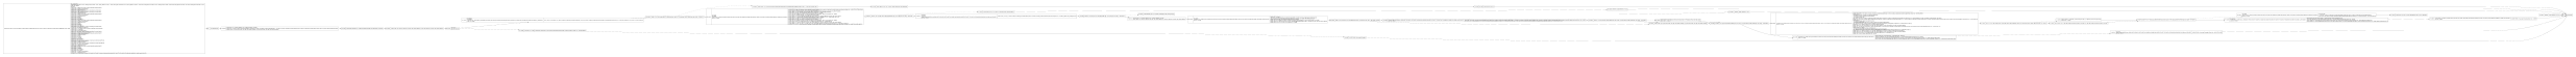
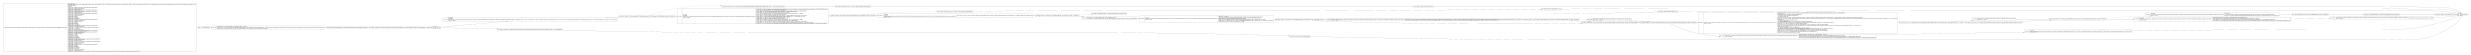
  digraph {
    fontname=Roboto
    rankdir=LR
    node [fontname=Roboto shape=record]
    edge [fontname=Roboto]
    n1 [label="{43\:\ ?|MTH_ENTER_BLOCK\l}"]
    n2 [label="{45\:\ 0x0000|0x0000: MOVE  (r1 I:??[OBJECT, ARRAY]) = (r20 I:??[OBJECT, ARRAY])  (LINE:463)\l0x0002: IGET  (r2 I:kotlinx.coroutines.internal.ResizableAtomicArray\<kotlinx.coroutines.scheduling.CoroutineScheduler$Worker\>) = (r1 I:kotlinx.coroutines.scheduling.CoroutineScheduler) kotlinx.coroutines.scheduling.CoroutineScheduler.workers kotlinx.coroutines.internal.ResizableAtomicArray \l0x0004: CONST  (r3 I:??[int, float, boolean, short, byte, char, OBJECT, ARRAY]) = (0 ??[int, float, boolean, short, byte, char, OBJECT, ARRAY]) \l}"]
    n3 [label="{46\:\ 0x0005|0x0005: MONITOR_ENTER  (r2 I:??[OBJECT, ARRAY] A[D('lock$iv' java.lang.Object)])  (LINE:1006)\l}"]
    n4 [label="{47\:\ 0x0006|0x0006: CONST  (r0 I:??[int, float, boolean, short, byte, char, OBJECT, ARRAY]) = (0 ??[int, float, boolean, short, byte, char, OBJECT, ARRAY]) \l}"]
    n5 [label="{85\:\ 0x0007|SYNTHETIC\lEXC_TOP_SPLITTER\l}"]
    n6 [label="{48\:\ 0x0007|TRY_ENTER\lTRY_LEAVE\lTryCatch #0 \{all \-\> 0x0095, blocks: (B:48:0x0007, B:53:0x0010, B:57:0x0037, B:62:0x0040, B:64:0x0048, B:69:0x0055, B:74:0x0077, B:78:0x007d, B:79:0x0088, B:80:0x0089, B:81:0x0094), top: B:85:0x0007 \}\lCatch: all \-\> 0x0095\l|0x0007: INVOKE  (r4 I:boolean) = (r20 I:kotlinx.coroutines.scheduling.CoroutineScheduler) type: VIRTUAL call: kotlinx.coroutines.scheduling.CoroutineScheduler.isTerminated():boolean A[Catch: all \-\> 0x0095, MD:():boolean (m), TRY_ENTER, TRY_LEAVE] (LINE:465)\l}"]
    n7 [label="{82\:\ 0x0095|ExcHandler: all \-\> 0x0095\l|0x0095: MOVE_EXCEPTION  (r0 I:java.lang.Throwable A[CUSTOM_DECLARE]) =  A[DONT_INLINE, ExcHandler: all \-\> 0x0095] (LINE:485)\l}"]
    n8 [label="{49\:\ 0x000b|0x000b: IF  (r4 I:??[int, boolean, OBJECT, ARRAY, byte, short, char]) == (0 ??[int, boolean, OBJECT, ARRAY, byte, short, char])  \-\> B:53:0x0010 \l}"]
    n9 [label="{84\:\ 0x0097|0x0097: THROW  (r0 I:java.lang.Throwable) \l}"]
    n10 [label="{50\:\ 0x000d|0x000d: CONST  (r0 I:??[int, float, short, byte, char] A[D('$i$a$\-synchronized\-CoroutineScheduler$createNewWorker$1' int)]) = (\-1 ??[int, float, short, byte, char]) \l}"]
    n11 [label="{53\:\ 0x0010|TRY_ENTER\lTRY_LEAVE\lTryCatch #0 \{all \-\> 0x0095, blocks: (B:48:0x0007, B:53:0x0010, B:57:0x0037, B:62:0x0040, B:64:0x0048, B:69:0x0055, B:74:0x0077, B:78:0x007d, B:79:0x0088, B:80:0x0089, B:81:0x0094), top: B:85:0x0007 \}\lCatch: all \-\> 0x0095\l|0x0010: IGET  (r4 I:long) = (r1 I:kotlinx.coroutines.scheduling.CoroutineScheduler) kotlinx.coroutines.scheduling.CoroutineScheduler.controlState long A[Catch: all \-\> 0x0095, TRY_ENTER] (LINE:466)\l0x0012: MOVE  (r6 I:??[OBJECT, ARRAY]) = (r20 I:??[OBJECT, ARRAY])  (LINE:467)\l0x0014: CONST  (r7 I:??[int, float, boolean, short, byte, char, OBJECT, ARRAY]) = (0 ??[int, float, boolean, short, byte, char, OBJECT, ARRAY]) \l0x0015: CONST  (r8 I:??[long, double]) = (2097151(0x1fffff, double:1.0361303E\-317) ??[long, double])  (LINE:1007)\l0x0018: ARITH  (r10 I:long) = (r4 I:long A[D('state' long)]) & (r8 I:long) A[Catch: all \-\> 0x0095]\l0x001a: CAST (r6 I:int A[D('this_$iv' kotlinx.coroutines.scheduling.CoroutineScheduler)]) = (int) (r10 I:long) A[Catch: all \-\> 0x0095]\l0x001c: MOVE  (r7 I:??[OBJECT, ARRAY]) = (r20 I:??[OBJECT, ARRAY])  (LINE:468)\l0x001e: CONST  (r10 I:??[int, float, boolean, short, byte, char, OBJECT, ARRAY]) = (0 ??[int, float, boolean, short, byte, char, OBJECT, ARRAY]) \l0x001f: CONST  (r11 I:??[long, double]) = (4398044413952(0x3ffffe00000, double:2.1729226538177E\-311) ??[long, double])  (LINE:1008)\l0x0024: ARITH  (r11 I:long) = (r11 I:long) & (r4 I:long A[D('state' long)]) A[Catch: all \-\> 0x0095]\l0x0025: CONST  (r13 I:??[int, float, short, byte, char]) = (21 ??[int, float, short, byte, char]) \l0x0027: ARITH  (r11 I:long) = (r11 I:long) \>\> (r13 I:long) A[Catch: all \-\> 0x0095]\l0x0028: CAST (r7 I:int A[D('this_$iv' kotlinx.coroutines.scheduling.CoroutineScheduler)]) = (int) (r11 I:long) A[Catch: all \-\> 0x0095]\l0x002a: ARITH  (r10 I:int) = (r6 I:int A[D('created' int)]) \- (r7 I:int A[D('blocking' int)]) A[Catch: all \-\> 0x0095] (LINE:469)\l0x002c: CONST  (r11 I:??[int, float, boolean, short, byte, char, OBJECT, ARRAY]) = (0 ??[int, float, boolean, short, byte, char, OBJECT, ARRAY]) \l0x002d: INVOKE  (r10 I:int) = (r10 I:int), (r11 I:int) type: STATIC call: kotlin.ranges.RangesKt.coerceAtLeast(int, int):int A[Catch: all \-\> 0x0095, MD:(int, int):int (m)]\l0x0031: IGET  (r12 I:int) = (r1 I:kotlinx.coroutines.scheduling.CoroutineScheduler) kotlinx.coroutines.scheduling.CoroutineScheduler.corePoolSize int A[Catch: all \-\> 0x0095, TRY_LEAVE] (LINE:471)\l}"]
    n12 [label="{51\:\ 0x000e|0x000e: MONITOR_EXIT  (r2 I:??[OBJECT, ARRAY] A[D('lock$iv' java.lang.Object)]) \l}"]
    n13 [label="{54\:\ 0x0033|0x0033: IF  (r10 I:??[int, byte, short, char] A[D('cpuWorkers' int)]) \< (r12 I:??[int, byte, short, char])  \-\> B:57:0x0037 \l}"]
    n14 [label="{52\:\ 0x000f|RETURN\l|0x000f: RETURN  (r0 I:int) \l}"]
    n15 [label="{44\:\ ?|MTH_EXIT_BLOCK\l}"]
    n16 [label="{55\:\ 0x0035|0x0035: MONITOR_EXIT  (r2 I:??[OBJECT, ARRAY] A[D('lock$iv' java.lang.Object)]) \l}"]
    n17 [label="{57\:\ 0x0037|TRY_ENTER\lTRY_LEAVE\lTryCatch #0 \{all \-\> 0x0095, blocks: (B:48:0x0007, B:53:0x0010, B:57:0x0037, B:62:0x0040, B:64:0x0048, B:69:0x0055, B:74:0x0077, B:78:0x007d, B:79:0x0088, B:80:0x0089, B:81:0x0094), top: B:85:0x0007 \}\lCatch: all \-\> 0x0095\l|0x0037: IGET  (r12 I:int) = (r1 I:kotlinx.coroutines.scheduling.CoroutineScheduler) kotlinx.coroutines.scheduling.CoroutineScheduler.maxPoolSize int A[Catch: all \-\> 0x0095, TRY_ENTER, TRY_LEAVE] (LINE:472)\l}"]
    n18 [label="{56\:\ 0x0036|RETURN\l|0x0036: RETURN  (r11 I:int) \l}"]
    n19 [label="{58\:\ 0x0039|0x0039: IF  (r6 I:??[int, byte, short, char] A[D('created' int)]) \< (r12 I:??[int, byte, short, char])  \-\> B:61:0x003d \l}"]
    n20 [label="{59\:\ 0x003b|0x003b: MONITOR_EXIT  (r2 I:??[OBJECT, ARRAY] A[D('lock$iv' java.lang.Object)]) \l}"]
    n21 [label="{61\:\ 0x003d|0x003d: MOVE  (r12 I:??[OBJECT, ARRAY]) = (r20 I:??[OBJECT, ARRAY])  (LINE:474)\l0x003f: CONST  (r13 I:??[int, float, boolean, short, byte, char, OBJECT, ARRAY]) = (0 ??[int, float, boolean, short, byte, char, OBJECT, ARRAY]) \l}"]
    n22 [label="{60\:\ 0x003c|RETURN\l|0x003c: RETURN  (r11 I:int) \l}"]
    n23 [label="{62\:\ 0x0040|TRY_ENTER\lTryCatch #0 \{all \-\> 0x0095, blocks: (B:48:0x0007, B:53:0x0010, B:57:0x0037, B:62:0x0040, B:64:0x0048, B:69:0x0055, B:74:0x0077, B:78:0x007d, B:79:0x0088, B:80:0x0089, B:81:0x0094), top: B:85:0x0007 \}\lCatch: all \-\> 0x0095\l|0x0040: IGET  (r14 I:long) = \l  (r12 I:kotlinx.coroutines.scheduling.CoroutineScheduler A[D('this_$iv' kotlinx.coroutines.scheduling.CoroutineScheduler)])\l kotlinx.coroutines.scheduling.CoroutineScheduler.controlState long A[Catch: all \-\> 0x0095, TRY_ENTER] (LINE:1009)\l0x0042: ARITH  (r14 I:long) = (r14 I:long) & (r8 I:long) A[Catch: all \-\> 0x0095]\l0x0043: CAST (r12 I:int A[D('this_$iv' kotlinx.coroutines.scheduling.CoroutineScheduler)]) = (int) (r14 I:long) A[Catch: all \-\> 0x0095]\l0x0044: CONST  (r13 I:??[boolean, int, float, short, byte, char] A[D('$i$f$getCreatedWorkers' int)]) = (1 ??[boolean, int, float, short, byte, char])  (LINE:474)\l0x0045: ARITH  (r12 I:int) = (r12 I:int) + (r13 I:int) A[Catch: all \-\> 0x0095]\l}"]
    n24 [label="{63\:\ 0x0046|0x0046: IF  (r12 I:??[int, byte, short, char] A[D('newIndex' int)]) \<= (0 ??[int, byte, short, char])  \-\> B:67:0x0052  (LINE:475)\l}"]
    n25 [label="{64\:\ 0x0048|TryCatch #0 \{all \-\> 0x0095, blocks: (B:48:0x0007, B:53:0x0010, B:57:0x0037, B:62:0x0040, B:64:0x0048, B:69:0x0055, B:74:0x0077, B:78:0x007d, B:79:0x0088, B:80:0x0089, B:81:0x0094), top: B:85:0x0007 \}\lCatch: all \-\> 0x0095\l|0x0048: IGET  (r14 I:kotlinx.coroutines.internal.ResizableAtomicArray\<kotlinx.coroutines.scheduling.CoroutineScheduler$Worker\>) = (r1 I:kotlinx.coroutines.scheduling.CoroutineScheduler) kotlinx.coroutines.scheduling.CoroutineScheduler.workers kotlinx.coroutines.internal.ResizableAtomicArray A[Catch: all \-\> 0x0095]\l0x004a: INVOKE  (r14 I:java.lang.Object) = (r14 I:kotlinx.coroutines.internal.ResizableAtomicArray), (r12 I:int A[D('newIndex' int)]) type: VIRTUAL call: kotlinx.coroutines.internal.ResizableAtomicArray.get(int):java.lang.Object A[Catch: all \-\> 0x0095, MD:(int):T (m)]\l}"]
    n26 [label="{67\:\ 0x0052|0x0052: CONST  (r14 I:??[int, float, boolean, short, byte, char, OBJECT, ARRAY]) = (0 ??[int, float, boolean, short, byte, char, OBJECT, ARRAY]) \l}"]
    n27 [label="{65\:\ 0x004e|0x004e: IF  (r14 I:??[int, boolean, OBJECT, ARRAY, byte, short, char]) != (0 ??[int, boolean, OBJECT, ARRAY, byte, short, char])  \-\> B:67:0x0052 \l}"]
    n28 [label="{68\:\ 0x0053|0x0053: IF  (r14 I:??[int, boolean, OBJECT, ARRAY, byte, short, char]) == (0 ??[int, boolean, OBJECT, ARRAY, byte, short, char])  \-\> B:80:0x0089 \l}"]
    n29 [label="{66\:\ 0x0050|0x0050: CONST  (r14 I:??[boolean, int, float, short, byte, char]) = (1 ??[boolean, int, float, short, byte, char]) \l0x0051: GOTO  \-\> 0x0053 \l}"]
    n30 [label="{69\:\ 0x0055|TryCatch #0 \{all \-\> 0x0095, blocks: (B:48:0x0007, B:53:0x0010, B:57:0x0037, B:62:0x0040, B:64:0x0048, B:69:0x0055, B:74:0x0077, B:78:0x007d, B:79:0x0088, B:80:0x0089, B:81:0x0094), top: B:85:0x0007 \}\lCatch: all \-\> 0x0095\l|0x0055: NEW_INSTANCE  (r14 I:kotlinx.coroutines.scheduling.CoroutineScheduler$Worker) =  kotlinx.coroutines.scheduling.CoroutineScheduler$Worker A[Catch: all \-\> 0x0095] (LINE:481)\l0x0957: INVOKE  \l  (r14 I:kotlinx.coroutines.scheduling.CoroutineScheduler$Worker)\l  (r1 I:kotlinx.coroutines.scheduling.CoroutineScheduler)\l  (r12 I:int A[D('newIndex' int)])\l type: DIRECT call: kotlinx.coroutines.scheduling.CoroutineScheduler.Worker.\<init\>(kotlinx.coroutines.scheduling.CoroutineScheduler, int):void A[Catch: all \-\> 0x0095, MD:(kotlinx.coroutines.scheduling.CoroutineScheduler, int):void (m)]\l0x005a: IGET  (r15 I:kotlinx.coroutines.internal.ResizableAtomicArray\<kotlinx.coroutines.scheduling.CoroutineScheduler$Worker\>) = (r1 I:kotlinx.coroutines.scheduling.CoroutineScheduler) kotlinx.coroutines.scheduling.CoroutineScheduler.workers kotlinx.coroutines.internal.ResizableAtomicArray A[Catch: all \-\> 0x0095] (LINE:482)\l0x005c: INVOKE  \l  (r15 I:kotlinx.coroutines.internal.ResizableAtomicArray)\l  (r12 I:int A[D('newIndex' int)])\l  (r14 I:java.lang.Object A[D('worker' kotlinx.coroutines.scheduling.CoroutineScheduler$Worker)])\l type: VIRTUAL call: kotlinx.coroutines.internal.ResizableAtomicArray.setSynchronized(int, java.lang.Object):void A[Catch: all \-\> 0x0095, MD:(int, T):void (m)]\l0x005f: MOVE  (r15 I:??[OBJECT, ARRAY]) = (r20 I:??[OBJECT, ARRAY])  (LINE:483)\l0x0061: CONST  (r16 I:??[int, float, boolean, short, byte, char, OBJECT, ARRAY]) = (0 ??[int, float, boolean, short, byte, char, OBJECT, ARRAY]) \l0x0063: SGET  (r11 I:java.util.concurrent.atomic.AtomicLongFieldUpdater) =  kotlinx.coroutines.scheduling.CoroutineScheduler.controlState$FU java.util.concurrent.atomic.AtomicLongFieldUpdater A[Catch: all \-\> 0x0095] (LINE:1010)\l0x0065: INVOKE  (r17 I:long) = \l  (r11 I:java.util.concurrent.atomic.AtomicLongFieldUpdater)\l  (r15 I:java.lang.Object A[D('this_$iv' kotlinx.coroutines.scheduling.CoroutineScheduler)])\l type: VIRTUAL call: java.util.concurrent.atomic.AtomicLongFieldUpdater.incrementAndGet(java.lang.Object):long A[Catch: all \-\> 0x0095, MD:(T):long (c)]\l0x0069: MOVE  (r11 I:??[OBJECT, ARRAY]) = (r15 I:??[OBJECT, ARRAY] A[D('this_$iv' kotlinx.coroutines.scheduling.CoroutineScheduler)]) \l0x006a: CONST  (r19 I:??[int, float, boolean, short, byte, char, OBJECT, ARRAY]) = (0 ??[int, float, boolean, short, byte, char, OBJECT, ARRAY]) \l0x006c: ARITH  (r8 I:long) = (r17 I:long A[D('state$iv$iv' long)]) & (r8 I:long) A[Catch: all \-\> 0x0095] (LINE:1011)\l0x006e: CAST (r9 I:int) = (int) (r8 I:long) A[Catch: all \-\> 0x0095]\l}"]
    n31 [label="{80\:\ 0x0089|TryCatch #0 \{all \-\> 0x0095, blocks: (B:48:0x0007, B:53:0x0010, B:57:0x0037, B:62:0x0040, B:64:0x0048, B:69:0x0055, B:74:0x0077, B:78:0x007d, B:79:0x0088, B:80:0x0089, B:81:0x0094), top: B:85:0x0007 \}\lCatch: all \-\> 0x0095\l|0x0089: CONST_STR  (r8 I:java.lang.String) =  \"Failed requirement.\"  (LINE:475)\l0x008b: NEW_INSTANCE  (r9 I:java.lang.IllegalArgumentException) =  java.lang.IllegalArgumentException A[Catch: all \-\> 0x0095]\l0x008d: INVOKE  (r8 I:java.lang.String) = (r8 I:java.lang.Object) type: VIRTUAL call: java.lang.Object.toString():java.lang.String A[Catch: all \-\> 0x0095, MD:():java.lang.String (c)]\l0x0091: INVOKE  (r9 I:java.lang.IllegalArgumentException), (r8 I:java.lang.String) type: DIRECT call: java.lang.IllegalArgumentException.\<init\>(java.lang.String):void A[Catch: all \-\> 0x0095, MD:(java.lang.String):void (c)]\l}"]
    n32 [label="{70\:\ 0x0070|0x0070: IF  (r12 I:??[int, boolean, OBJECT, ARRAY, byte, short, char] A[D('newIndex' int)]) != (r9 I:??[int, boolean, OBJECT, ARRAY, byte, short, char])  \-\> B:72:0x0074 \l}"]
    n33 [label="{81\:\ 0x0094|TRY_LEAVE\lTryCatch #0 \{all \-\> 0x0095, blocks: (B:48:0x0007, B:53:0x0010, B:57:0x0037, B:62:0x0040, B:64:0x0048, B:69:0x0055, B:74:0x0077, B:78:0x007d, B:79:0x0088, B:80:0x0089, B:81:0x0094), top: B:85:0x0007 \}\lCatch: all \-\> 0x0095\l|0x0094: THROW  (r9 I:java.lang.Throwable) A[Catch: all \-\> 0x0095, TRY_LEAVE]\l}"]
    n34 [label="{71\:\ 0x0072|0x0072: CONST  (r11 I:??[boolean, int, float, short, byte, char]) = (1 ??[boolean, int, float, short, byte, char]) \l0x0073: GOTO  \-\> 0x0075 \l}"]
    n35 [label="{72\:\ 0x0074|0x0074: CONST  (r11 I:??[int, float, boolean, short, byte, char, OBJECT, ARRAY]) = (0 ??[int, float, boolean, short, byte, char, OBJECT, ARRAY]) \l}"]
    n36 [label="{73\:\ 0x0075|0x0075: IF  (r11 I:??[int, boolean, OBJECT, ARRAY, byte, short, char]) == (0 ??[int, boolean, OBJECT, ARRAY, byte, short, char])  \-\> B:78:0x007d \l}"]
    n37 [label="{74\:\ 0x0077|TRY_LEAVE\lTryCatch #0 \{all \-\> 0x0095, blocks: (B:48:0x0007, B:53:0x0010, B:57:0x0037, B:62:0x0040, B:64:0x0048, B:69:0x0055, B:74:0x0077, B:78:0x007d, B:79:0x0088, B:80:0x0089, B:81:0x0094), top: B:85:0x0007 \}\lCatch: all \-\> 0x0095\l|0x0077: INVOKE  \l  (r14 I:kotlinx.coroutines.scheduling.CoroutineScheduler$Worker A[D('worker' kotlinx.coroutines.scheduling.CoroutineScheduler$Worker)])\l type: VIRTUAL call: kotlinx.coroutines.scheduling.CoroutineScheduler.Worker.start():void A[Catch: all \-\> 0x0095, MD:():void (c), TRY_LEAVE] (LINE:484)\l}"]
    n38 [label="{78\:\ 0x007d|TRY_ENTER\lTryCatch #0 \{all \-\> 0x0095, blocks: (B:48:0x0007, B:53:0x0010, B:57:0x0037, B:62:0x0040, B:64:0x0048, B:69:0x0055, B:74:0x0077, B:78:0x007d, B:79:0x0088, B:80:0x0089, B:81:0x0094), top: B:85:0x0007 \}\lCatch: all \-\> 0x0095\l|0x007d: CONST_STR  (r8 I:java.lang.String) =  \"Failed requirement.\" A[TRY_ENTER] (LINE:1010)\l0x007f: NEW_INSTANCE  (r9 I:java.lang.IllegalArgumentException) =  java.lang.IllegalArgumentException A[Catch: all \-\> 0x0095]\l0x0081: INVOKE  (r8 I:java.lang.String) = (r8 I:java.lang.Object) type: VIRTUAL call: java.lang.Object.toString():java.lang.String A[Catch: all \-\> 0x0095, MD:():java.lang.String (c)]\l0x0085: INVOKE  (r9 I:java.lang.IllegalArgumentException), (r8 I:java.lang.String) type: DIRECT call: java.lang.IllegalArgumentException.\<init\>(java.lang.String):void A[Catch: all \-\> 0x0095, MD:(java.lang.String):void (c)]\l}"]
    n39 [label="{75\:\ 0x007a|0x007a: ARITH  (r10 I:int) = (r10 I:int A[D('cpuWorkers' int)]) + (r13 I:int)  (LINE:485)\l}"]
    n40 [label="{79\:\ 0x0088|TryCatch #0 \{all \-\> 0x0095, blocks: (B:48:0x0007, B:53:0x0010, B:57:0x0037, B:62:0x0040, B:64:0x0048, B:69:0x0055, B:74:0x0077, B:78:0x007d, B:79:0x0088, B:80:0x0089, B:81:0x0094), top: B:85:0x0007 \}\lCatch: all \-\> 0x0095\l|0x0088: THROW  (r9 I:java.lang.Throwable) A[Catch: all \-\> 0x0095]\l}"]
+   n41 [label="{76\:\ 0x007b|0x007b: MONITOR_EXIT  (r2 I:??[OBJECT, ARRAY] A[D('lock$iv' java.lang.Object)]) \l}"]
    n42 [label="{77\:\ 0x007c|RETURN\l|0x007c: RETURN  (r10 I:int) \l}"]
    n43 [label="{private final int kotlinx.coroutines.scheduling.CoroutineScheduler.createNewWorker((r20 'this' I:kotlinx.coroutines.scheduling.CoroutineScheduler A[IMMUTABLE_TYPE, THIS]))  | USE_LINES_HINTS\lCROSS_EDGE: B:56:0x0036 \-\> B:44:?, CROSS_EDGE: B:60:0x003c \-\> B:44:?, CROSS_EDGE: B:77:0x007c \-\> B:44:?, CROSS_EDGE: B:79:0x0088 \-\> B:44:?, CROSS_EDGE: B:72:0x0074 \-\> B:73:0x0075, CROSS_EDGE: B:81:0x0094 \-\> B:44:?, CROSS_EDGE: B:67:0x0052 \-\> B:68:0x0053, CROSS_EDGE: B:63:0x0046 \-\> B:67:0x0052, CROSS_EDGE: B:84:0x0097 \-\> B:44:?\lINLINE_NOT_NEEDED\lDebug Info:\l  0x0007\-0x000e: r0 '$i$a$\-synchronized\-CoroutineScheduler$createNewWorker$1' I\l  0x0004\-0x000e: r2 'lock$iv' Ljava\/lang\/Object;\l  0x0005\-0x000e: r3 '$i$f$synchronized' I\l  0x0014\-0x001b: r6 'this_$iv' Lkotlinx\/coroutines\/scheduling\/CoroutineScheduler;\l  0x0015\-0x001b: r7 '$i$f$createdWorkers' I\l  0x001e\-0x0029: r7 'this_$iv' Lkotlinx\/coroutines\/scheduling\/CoroutineScheduler;\l  0x001f\-0x0029: r10 '$i$f$blockingTasks' I\l  0x0010\-0x0035: r0 '$i$a$\-synchronized\-CoroutineScheduler$createNewWorker$1' I\l  0x0010\-0x0035: r2 'lock$iv' Ljava\/lang\/Object;\l  0x0010\-0x0035: r3 '$i$f$synchronized' I\l  0x0012\-0x0035: r4 'state' J\l  0x001c\-0x0035: r6 'created' I\l  0x002a\-0x0035: r7 'blocking' I\l  0x0031\-0x0035: r10 'cpuWorkers' I\l  0x0037\-0x003b: r0 '$i$a$\-synchronized\-CoroutineScheduler$createNewWorker$1' I\l  0x0037\-0x003b: r2 'lock$iv' Ljava\/lang\/Object;\l  0x0037\-0x003b: r3 '$i$f$synchronized' I\l  0x0037\-0x003b: r4 'state' J\l  0x0037\-0x003b: r6 'created' I\l  0x0037\-0x003b: r7 'blocking' I\l  0x0037\-0x003b: r10 'cpuWorkers' I\l  0x003f\-0x0044: r12 'this_$iv' Lkotlinx\/coroutines\/scheduling\/CoroutineScheduler;\l  0x0040\-0x0044: r13 '$i$f$getCreatedWorkers' I\l  0x006a\-0x006f: r11 'this_$iv$iv' Lkotlinx\/coroutines\/scheduling\/CoroutineScheduler;\l  0x0069\-0x006f: r17 'state$iv$iv' J\l  0x006c\-0x006f: r19 '$i$f$createdWorkers' I\l  0x0061\-0x0070: r15 'this_$iv' Lkotlinx\/coroutines\/scheduling\/CoroutineScheduler;\l  0x0063\-0x0070: r16 '$i$f$incrementCreatedWorkers' I\l  0x003d\-0x007b: r0 '$i$a$\-synchronized\-CoroutineScheduler$createNewWorker$1' I\l  0x003d\-0x007b: r2 'lock$iv' Ljava\/lang\/Object;\l  0x003d\-0x007b: r3 '$i$f$synchronized' I\l  0x003d\-0x007b: r4 'state' J\l  0x003d\-0x007b: r6 'created' I\l  0x003d\-0x007b: r7 'blocking' I\l  0x003d\-0x007b: r10 'cpuWorkers' I\l  0x0046\-0x007b: r12 'newIndex' I\l  0x005a\-0x007b: r14 'worker' Lkotlinx\/coroutines\/scheduling\/CoroutineScheduler$Worker;\l  0x007d\-0x0088: r2 'lock$iv' Ljava\/lang\/Object;\l  0x007d\-0x0088: r3 '$i$f$synchronized' I\l  0x007d\-0x0089: r14 'worker' Lkotlinx\/coroutines\/scheduling\/CoroutineScheduler$Worker;\l  0x0089\-0x0094: r2 'lock$iv' Ljava\/lang\/Object;\l  0x0089\-0x0094: r3 '$i$f$synchronized' I\l  0x007d\-0x0095: r0 '$i$a$\-synchronized\-CoroutineScheduler$createNewWorker$1' I\l  0x007d\-0x0095: r4 'state' J\l  0x007d\-0x0095: r6 'created' I\l  0x007d\-0x0095: r7 'blocking' I\l  0x007d\-0x0095: r10 'cpuWorkers' I\l  0x007d\-0x0095: r12 'newIndex' I\l  0x0095\-0x0097: r2 'lock$iv' Ljava\/lang\/Object;\l  0x0095\-0x0097: r3 '$i$f$synchronized' I\lTryCatch #0 \{all \-\> 0x0095, blocks: (B:48:0x0007, B:53:0x0010, B:57:0x0037, B:62:0x0040, B:64:0x0048, B:69:0x0055, B:74:0x0077, B:78:0x007d, B:79:0x0088, B:80:0x0089, B:81:0x0094), top: B:85:0x0007 \}\l}"]
    n1 -> n2
    n2 -> n3
    n3 -> n4
    n4 -> n5
    n5 -> n6
    n5 -> n7
    n6 -> n8
    n7 -> n9
    n8 -> n10 [style=dashed]
    n8 -> n11
    n9 -> n15
    n10 -> n12
    n11 -> n13
    n12 -> n14
    n13 -> n16 [style=dashed]
    n13 -> n17
    n14 -> n15
    n16 -> n18
    n17 -> n19
    n18 -> n15
    n19 -> n20 [style=dashed]
    n19 -> n21
    n20 -> n22
    n21 -> n23
    n22 -> n15
    n23 -> n24
    n24 -> n25 [style=dashed]
    n24 -> n26
    n25 -> n27
    n26 -> n28
    n27 -> n26
    n27 -> n29 [style=dashed]
    n28 -> n30 [style=dashed]
    n28 -> n31
    n29 -> n28
    n30 -> n32
    n31 -> n33
    n32 -> n34 [style=dashed]
    n32 -> n35
    n33 -> n15
    n34 -> n36
    n35 -> n36
    n36 -> n37 [style=dashed]
    n36 -> n38
    n37 -> n39
    n38 -> n40
+   n39 -> n41
    n40 -> n15
+   n41 -> n42
    n42 -> n15
    n43 -> n1
  }
